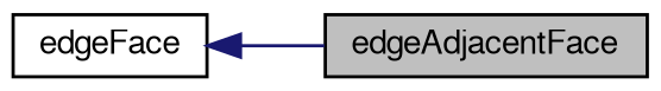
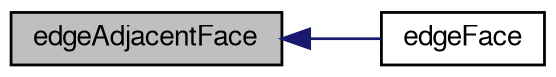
  digraph {
    rankdir=LR
    node [color=black fontname=FreeSans fontsize=10 shape=record]
    n1 [fillcolor=grey75 fontcolor=black height=0.2 label=edgeAdjacentFace style=filled width=0.4]
    n2 [height=0.2 label=edgeFace width=0.4]
-   n2 -> n1 [color=midnightblue dir=back fontname=FreeSans fontsize=10 labelfontname=FreeSans labelfontsize=10 style=solid]
+   n1 -> n2 [color=midnightblue dir=back fontname=FreeSans fontsize=10 labelfontname=FreeSans labelfontsize=10 style=solid]
  }
